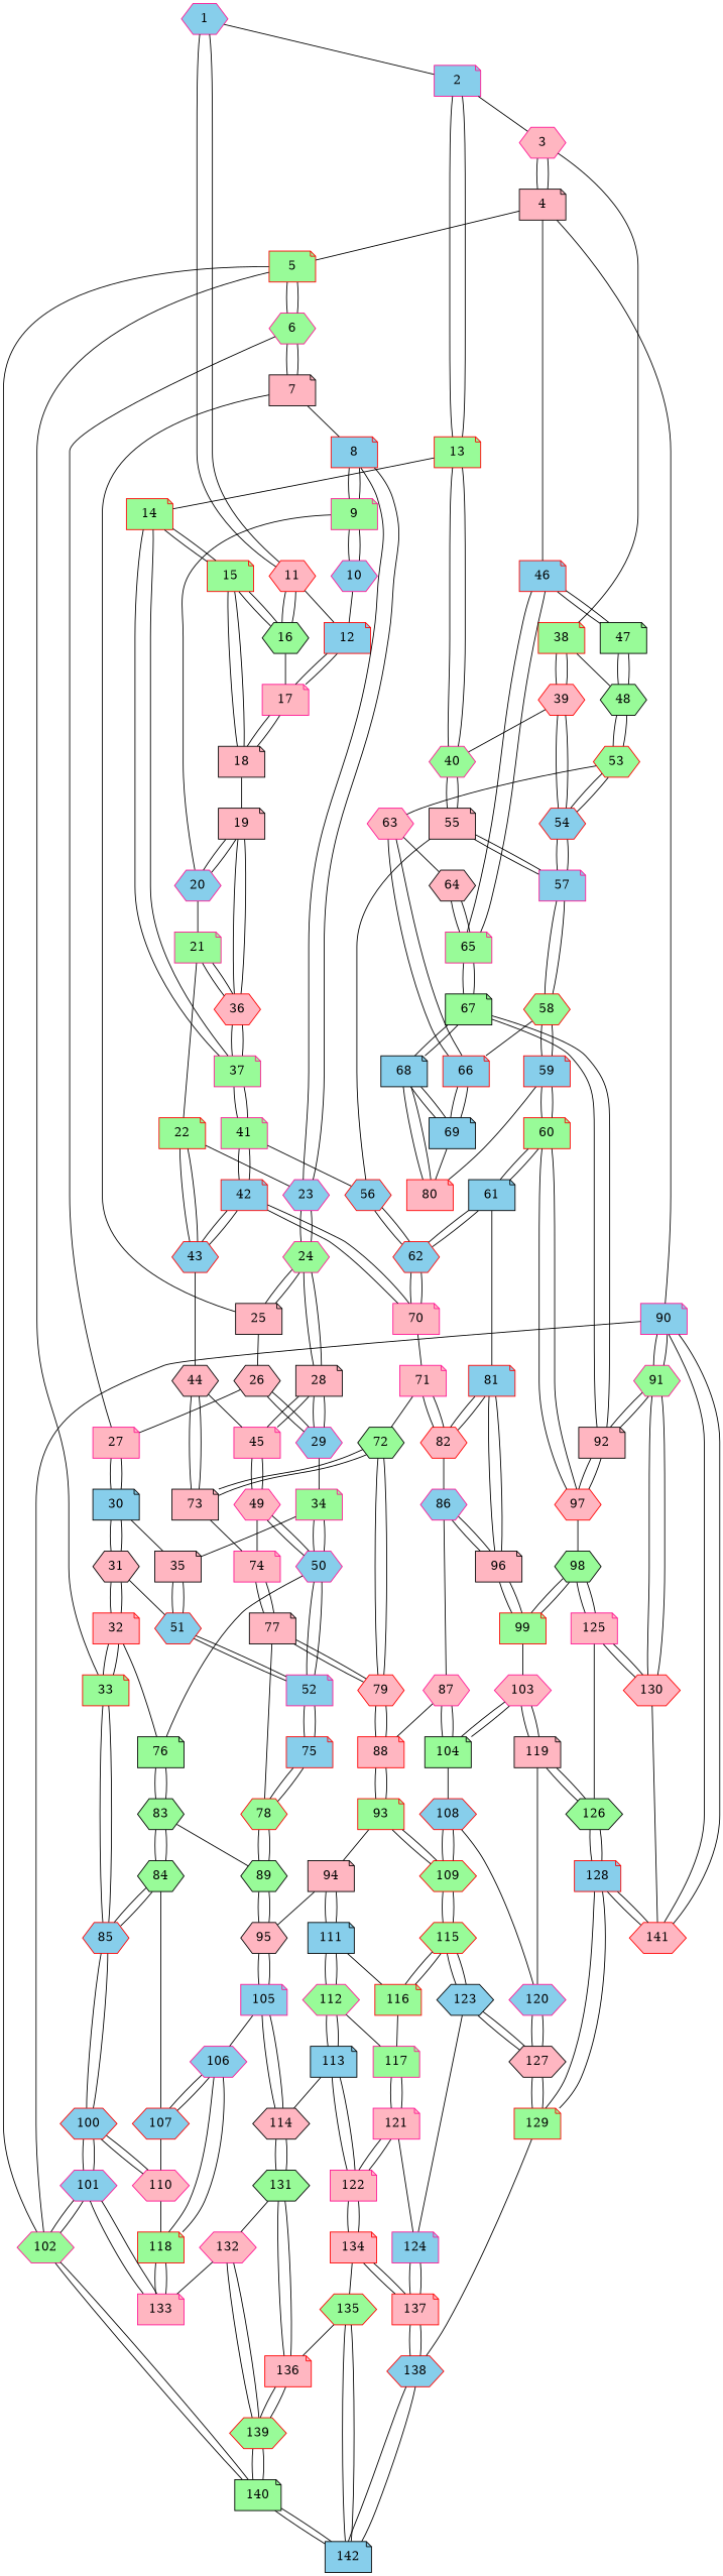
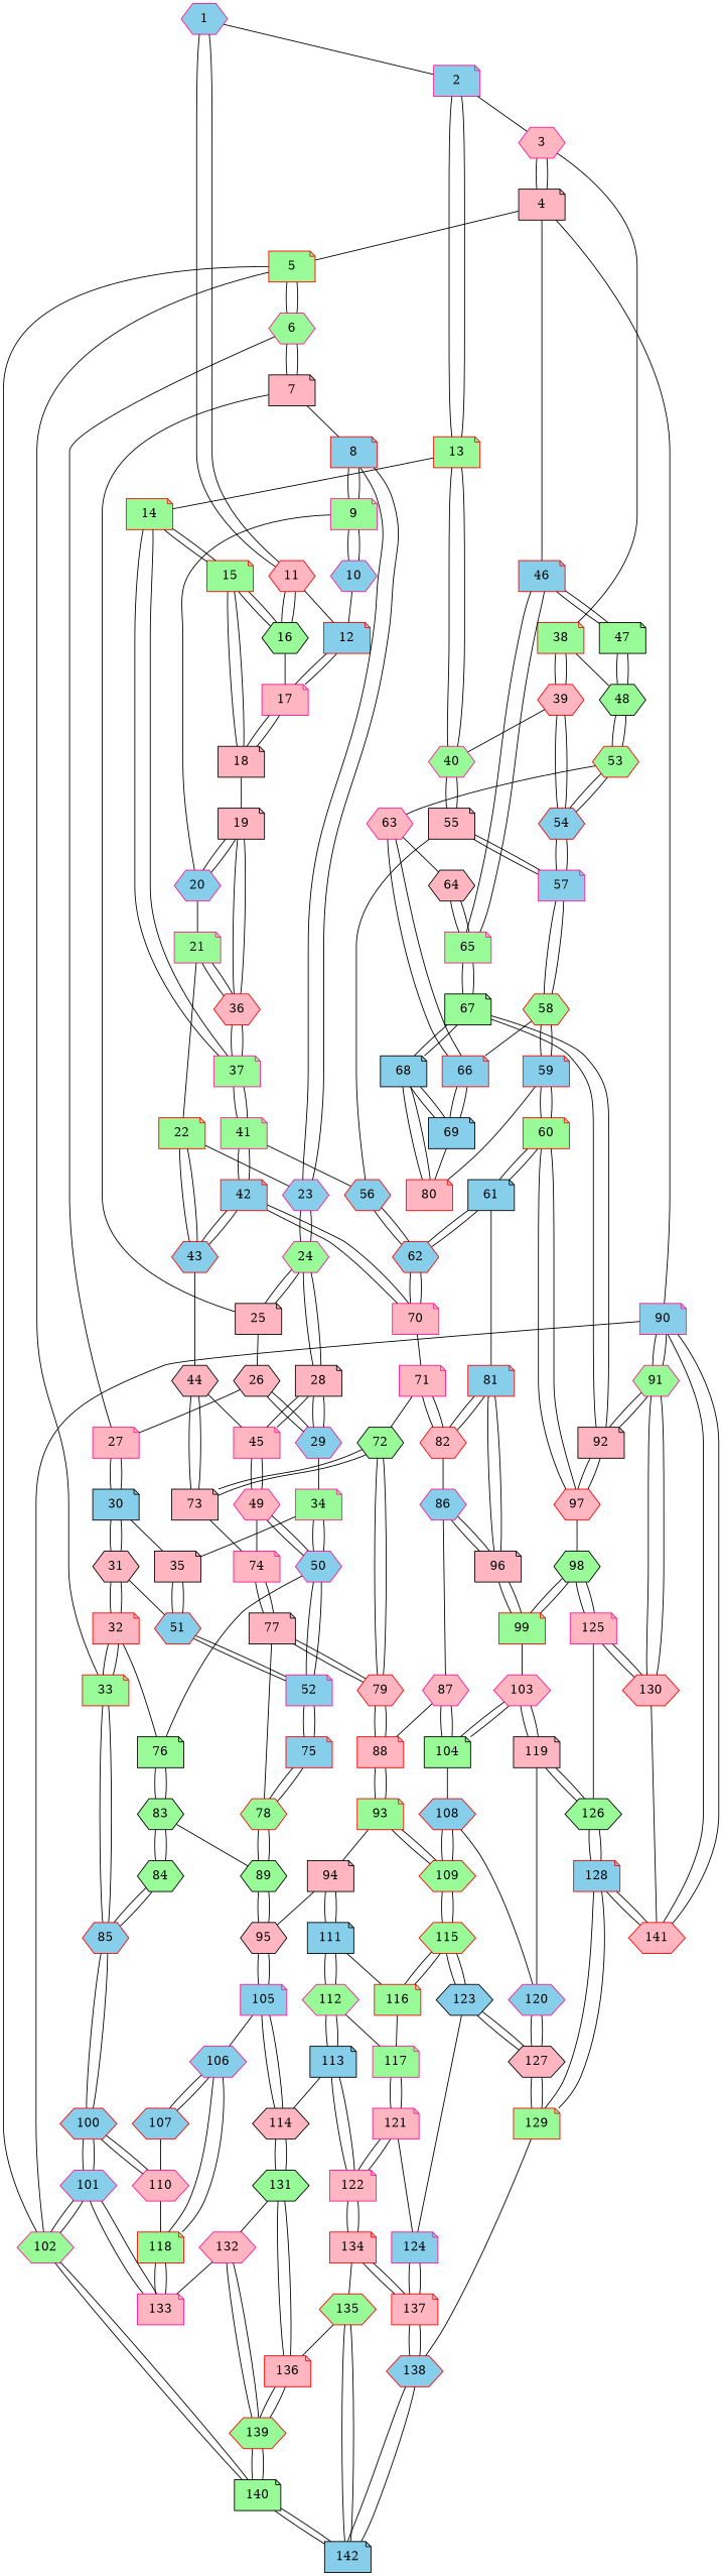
  graph {
    node [color=red fillcolor=lightpink shape=note style=filled]
    1 [color=deeppink fillcolor=skyblue shape=hexagon]
    2 [color=deeppink fillcolor=skyblue]
    11 [shape=hexagon]
    3 [color=deeppink shape=hexagon]
    13 [fillcolor=palegreen]
    12 [fillcolor=skyblue]
    16 [color=black fillcolor=palegreen shape=hexagon]
    4 [color=black]
    38 [fillcolor=palegreen]
    14 [fillcolor=palegreen]
    40 [color=deeppink fillcolor=palegreen shape=hexagon]
    5 [fillcolor=palegreen]
    46 [fillcolor=skyblue]
    90 [color=deeppink fillcolor=skyblue]
    39 [shape=hexagon]
    48 [color=black fillcolor=palegreen shape=hexagon]
    6 [color=deeppink fillcolor=palegreen shape=hexagon]
    33 [fillcolor=palegreen]
    102 [color=deeppink fillcolor=palegreen shape=hexagon]
    47 [color=black fillcolor=palegreen]
    65 [color=deeppink fillcolor=palegreen]
    91 [color=deeppink fillcolor=palegreen shape=hexagon]
    141 [shape=hexagon]
    7 [color=black]
    27 [color=deeppink]
    85 [fillcolor=skyblue shape=hexagon]
    140 [color=black fillcolor=palegreen]
    8 [fillcolor=skyblue]
    25 [color=black]
    30 [color=black fillcolor=skyblue]
    9 [color=deeppink fillcolor=palegreen]
    23 [color=deeppink fillcolor=skyblue shape=hexagon]
    26 [color=black shape=hexagon]
    10 [color=deeppink fillcolor=skyblue shape=hexagon]
    20 [color=deeppink fillcolor=skyblue shape=hexagon]
    24 [color=deeppink fillcolor=palegreen shape=hexagon]
    21 [color=deeppink fillcolor=palegreen]
    17 [color=deeppink]
    18 [color=black]
    15 [fillcolor=palegreen]
    37 [color=deeppink fillcolor=palegreen]
    55 [color=black]
    41 [color=deeppink fillcolor=palegreen]
    19 [color=black]
    36 [shape=hexagon]
    22 [fillcolor=palegreen]
    43 [fillcolor=skyblue shape=hexagon]
    44 [color=black shape=hexagon]
    28 [color=black]
    29 [color=deeppink fillcolor=skyblue shape=hexagon]
    45 [color=deeppink]
    34 [color=deeppink fillcolor=palegreen]
    31 [color=black shape=hexagon]
    35 [color=black]
    49 [color=deeppink shape=hexagon]
    50 [color=deeppink fillcolor=skyblue shape=hexagon]
    32
    51 [fillcolor=skyblue shape=hexagon]
    76 [color=black fillcolor=palegreen]
    52 [color=deeppink fillcolor=skyblue]
    83 [color=black fillcolor=palegreen shape=hexagon]
    100 [fillcolor=skyblue shape=hexagon]
    42 [fillcolor=skyblue]
    56 [fillcolor=skyblue shape=hexagon]
    54 [fillcolor=skyblue shape=hexagon]
    53 [fillcolor=palegreen shape=hexagon]
    57 [color=deeppink fillcolor=skyblue]
    70 [color=deeppink]
    62 [fillcolor=skyblue shape=hexagon]
    71 [color=deeppink]
    73 [color=black]
    74 [color=deeppink]
    67 [color=black fillcolor=palegreen]
    63 [color=deeppink shape=hexagon]
    77 [color=black]
    75 [fillcolor=skyblue]
    78 [fillcolor=palegreen shape=hexagon]
    66 [fillcolor=skyblue]
    64 [color=black shape=hexagon]
    58 [fillcolor=palegreen shape=hexagon]
    59 [fillcolor=skyblue]
    60 [fillcolor=palegreen]
    80
    69 [color=black fillcolor=skyblue]
    61 [color=black fillcolor=skyblue]
    97 [shape=hexagon]
    81 [fillcolor=skyblue]
    98 [color=black fillcolor=palegreen shape=hexagon]
    82 [shape=hexagon]
    96 [color=black]
    68 [color=black fillcolor=skyblue]
    92 [color=black]
    72 [color=black fillcolor=palegreen shape=hexagon]
    79 [shape=hexagon]
    86 [color=deeppink fillcolor=skyblue shape=hexagon]
    88
    89 [color=black fillcolor=palegreen shape=hexagon]
    84 [color=black fillcolor=palegreen shape=hexagon]
    95 [color=black shape=hexagon]
    93 [fillcolor=palegreen]
    99 [fillcolor=palegreen]
    87 [color=deeppink shape=hexagon]
    107 [fillcolor=skyblue shape=hexagon]
    110 [color=deeppink shape=hexagon]
    101 [color=deeppink fillcolor=skyblue shape=hexagon]
    104 [color=black fillcolor=palegreen]
    108 [fillcolor=skyblue shape=hexagon]
    94 [color=black]
    109 [fillcolor=palegreen shape=hexagon]
    105 [color=deeppink fillcolor=skyblue]
    130 [shape=hexagon]
    111 [color=black fillcolor=skyblue]
    115 [fillcolor=palegreen shape=hexagon]
    112 [color=deeppink fillcolor=palegreen shape=hexagon]
    116 [fillcolor=palegreen]
    106 [color=deeppink fillcolor=skyblue shape=hexagon]
    114 [color=black shape=hexagon]
    103 [color=deeppink shape=hexagon]
    125 [color=deeppink]
    126 [color=black fillcolor=palegreen shape=hexagon]
    119 [color=black]
    133 [color=deeppink]
    118 [fillcolor=palegreen]
    142 [color=black fillcolor=skyblue]
    120 [color=deeppink fillcolor=skyblue shape=hexagon]
    131 [color=black fillcolor=palegreen shape=hexagon]
    127 [color=black shape=hexagon]
    123 [color=black fillcolor=skyblue shape=hexagon]
    113 [color=black fillcolor=skyblue]
    117 [color=deeppink fillcolor=palegreen]
    122 [color=deeppink]
    121 [color=deeppink]
    134
    132 [color=deeppink shape=hexagon]
    136
    124 [color=deeppink fillcolor=skyblue]
    128 [fillcolor=skyblue]
    129 [fillcolor=palegreen]
    137
    135 [fillcolor=palegreen shape=hexagon]
    138 [fillcolor=skyblue shape=hexagon]
    139 [fillcolor=palegreen shape=hexagon]
    1 -- 2
    1 -- 11
    1 -- 11
    2 -- 3
    2 -- 13
    2 -- 13
    11 -- 12
    11 -- 16
    11 -- 16
    3 -- 4
    3 -- 4
    3 -- 38
    13 -- 14
    13 -- 40
    13 -- 40
    12 -- 17
    12 -- 17
    16 -- 17
    4 -- 5
    4 -- 46
    4 -- 90
    38 -- 39
    38 -- 39
    38 -- 48
    14 -- 15
    14 -- 15
    14 -- 37
    14 -- 37
    40 -- 55
    40 -- 55
    5 -- 6
    5 -- 6
    5 -- 33
    5 -- 102
    46 -- 47
    46 -- 47
    46 -- 65
    46 -- 65
    90 -- 102
    90 -- 91
    90 -- 91
    90 -- 141
    90 -- 141
    39 -- 40
    39 -- 54
    39 -- 54
    48 -- 53
    48 -- 53
    6 -- 7
    6 -- 7
    6 -- 27
    33 -- 85
    33 -- 85
    102 -- 140
    102 -- 140
    47 -- 48
    47 -- 48
    65 -- 67
    65 -- 67
    91 -- 92
    91 -- 92
    91 -- 130
    91 -- 130
    7 -- 8
    7 -- 25
    27 -- 30
    27 -- 30
    85 -- 100
    85 -- 100
    140 -- 142
    140 -- 142
    8 -- 9
    8 -- 9
    8 -- 23
    8 -- 23
    25 -- 26
    30 -- 31
    30 -- 31
    30 -- 35
    9 -- 10
    9 -- 10
    9 -- 20
    23 -- 24
    23 -- 24
    26 -- 27
    26 -- 29
    26 -- 29
    10 -- 12
    20 -- 21
    24 -- 25
    24 -- 25
    24 -- 28
    24 -- 28
    21 -- 36
    21 -- 36
    21 -- 22
    17 -- 18
    17 -- 18
    18 -- 19
    15 -- 16
    15 -- 16
    15 -- 18
    15 -- 18
    37 -- 41
    37 -- 41
    55 -- 56
    55 -- 57
    55 -- 57
    41 -- 42
    41 -- 42
    41 -- 56
    19 -- 20
    19 -- 20
    19 -- 36
    19 -- 36
    36 -- 37
    36 -- 37
    22 -- 23
    22 -- 43
    22 -- 43
    43 -- 44
    44 -- 45
    44 -- 73
    44 -- 73
    28 -- 29
    28 -- 29
    28 -- 45
    28 -- 45
    29 -- 34
    45 -- 49
    45 -- 49
    34 -- 35
    34 -- 50
    34 -- 50
    31 -- 32
    31 -- 32
    31 -- 51
    35 -- 51
    35 -- 51
    49 -- 50
    49 -- 50
    49 -- 74
    50 -- 76
    50 -- 52
    50 -- 52
    32 -- 33
    32 -- 33
    32 -- 76
    51 -- 52
    51 -- 52
    76 -- 83
    76 -- 83
    52 -- 75
    52 -- 75
    83 -- 89
    83 -- 84
    83 -- 84
    100 -- 110
    100 -- 110
    100 -- 101
    100 -- 101
    42 -- 43
    42 -- 43
    42 -- 70
    42 -- 70
    56 -- 62
    56 -- 62
    54 -- 57
    54 -- 57
    53 -- 54
    53 -- 54
    53 -- 63
    57 -- 58
    57 -- 58
    70 -- 71
    62 -- 70
    62 -- 70
    71 -- 82
    71 -- 82
    71 -- 72
    73 -- 74
    74 -- 77
    74 -- 77
    67 -- 68
    67 -- 68
    67 -- 92
    67 -- 92
    63 -- 66
    63 -- 66
    63 -- 64
    77 -- 78
    77 -- 79
    77 -- 79
    75 -- 78
    75 -- 78
    78 -- 89
    78 -- 89
    66 -- 69
    66 -- 69
    64 -- 65
    64 -- 65
    58 -- 66
    58 -- 59
    58 -- 59
    59 -- 60
    59 -- 60
    59 -- 80
    60 -- 61
    60 -- 61
    60 -- 97
    60 -- 97
    69 -- 80
    61 -- 62
    61 -- 62
    61 -- 81
    97 -- 98
    81 -- 82
    81 -- 82
    81 -- 96
    81 -- 96
    98 -- 99
    98 -- 99
    98 -- 125
    98 -- 125
    82 -- 86
    96 -- 99
    96 -- 99
    68 -- 80
    68 -- 80
    68 -- 69
    68 -- 69
    92 -- 97
    92 -- 97
    72 -- 73
    72 -- 73
    72 -- 79
    72 -- 79
    79 -- 88
    79 -- 88
    86 -- 96
    86 -- 96
    86 -- 87
    88 -- 93
    88 -- 93
    89 -- 95
    89 -- 95
    84 -- 85
    84 -- 85
-   84 -- 107
    95 -- 105
    95 -- 105
    93 -- 94
    93 -- 109
    93 -- 109
    99 -- 103
    87 -- 88
    87 -- 104
    87 -- 104
    107 -- 110
    110 -- 118
    101 -- 102
    101 -- 102
    101 -- 133
    101 -- 133
    104 -- 108
    108 -- 109
    108 -- 109
    108 -- 120
    94 -- 95
    94 -- 111
    94 -- 111
    109 -- 115
    109 -- 115
    105 -- 106
    105 -- 114
    105 -- 114
    130 -- 141
    111 -- 112
    111 -- 112
    111 -- 116
    115 -- 116
    115 -- 116
    115 -- 123
    115 -- 123
    112 -- 113
    112 -- 113
    112 -- 117
    116 -- 117
    106 -- 107
    106 -- 107
    106 -- 118
    106 -- 118
    114 -- 131
    114 -- 131
    103 -- 104
    103 -- 104
    103 -- 119
    103 -- 119
    125 -- 130
    125 -- 130
    125 -- 126
    126 -- 128
    126 -- 128
    119 -- 126
    119 -- 126
    119 -- 120
    118 -- 133
    118 -- 133
    120 -- 127
    120 -- 127
    131 -- 132
    131 -- 136
    131 -- 136
    127 -- 129
    127 -- 129
    123 -- 127
    123 -- 127
    123 -- 124
    113 -- 114
    113 -- 122
    113 -- 122
    117 -- 121
    117 -- 121
    122 -- 134
    122 -- 134
    121 -- 122
    121 -- 122
    121 -- 124
    134 -- 137
    134 -- 137
    134 -- 135
    132 -- 133
    132 -- 139
    132 -- 139
    136 -- 139
    136 -- 139
    124 -- 137
    124 -- 137
    128 -- 141
    128 -- 141
    128 -- 129
    128 -- 129
    129 -- 138
    137 -- 138
    137 -- 138
    135 -- 142
    135 -- 142
    135 -- 136
    138 -- 142
    138 -- 142
    139 -- 140
    139 -- 140
  }
